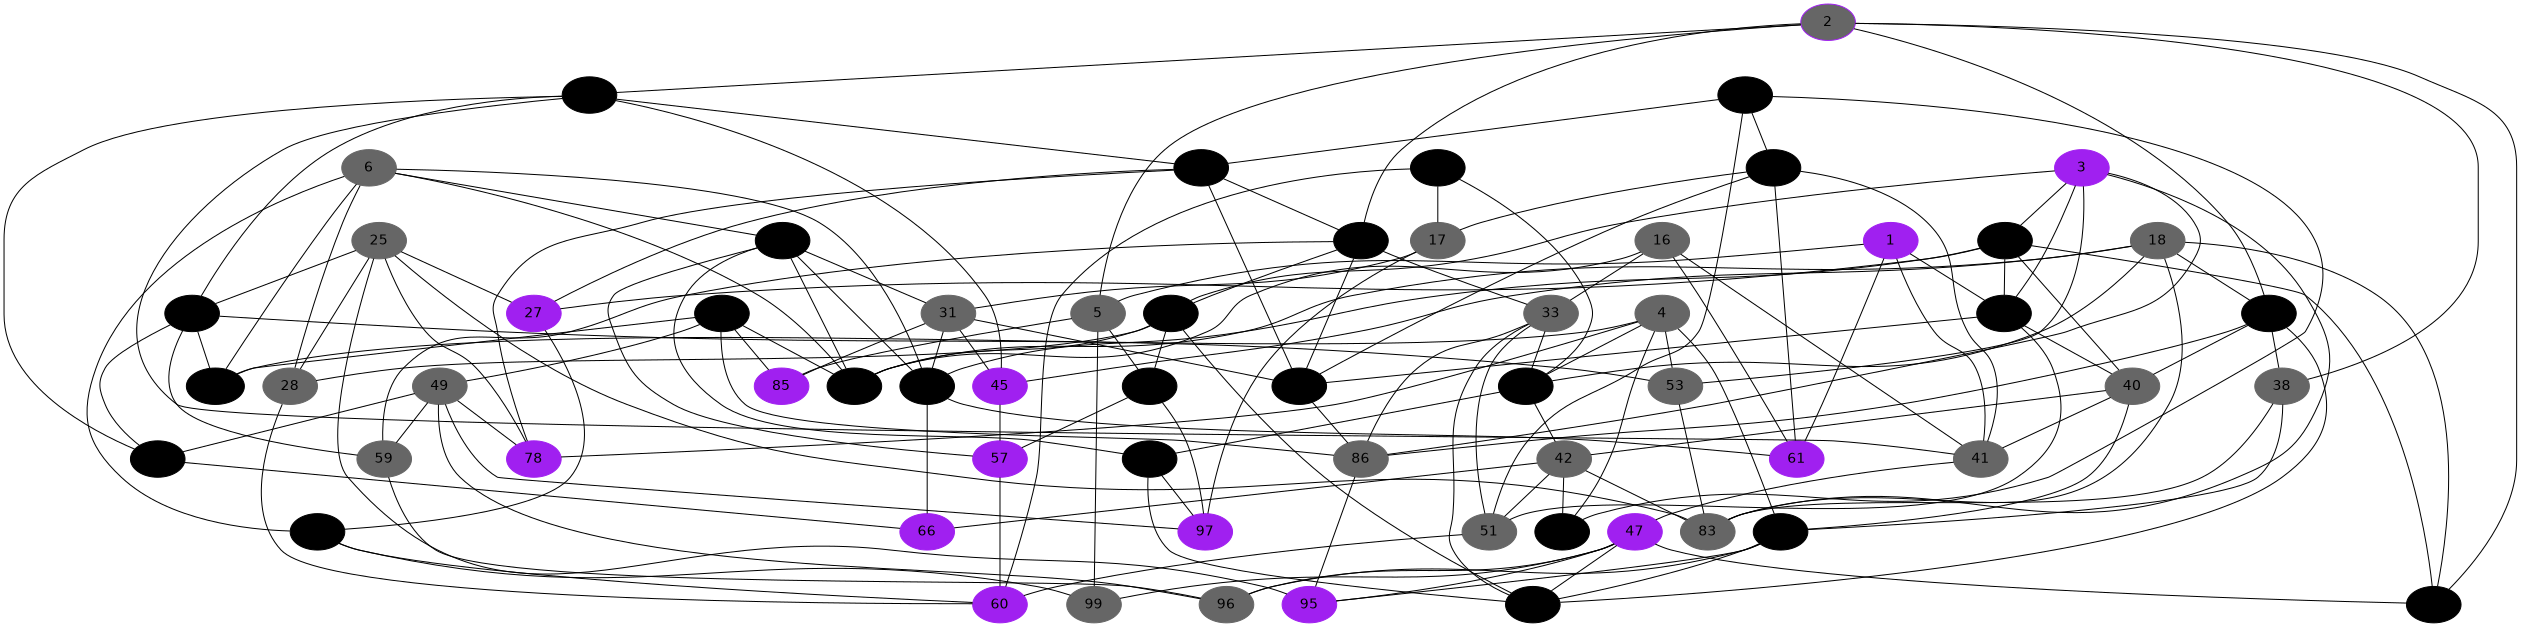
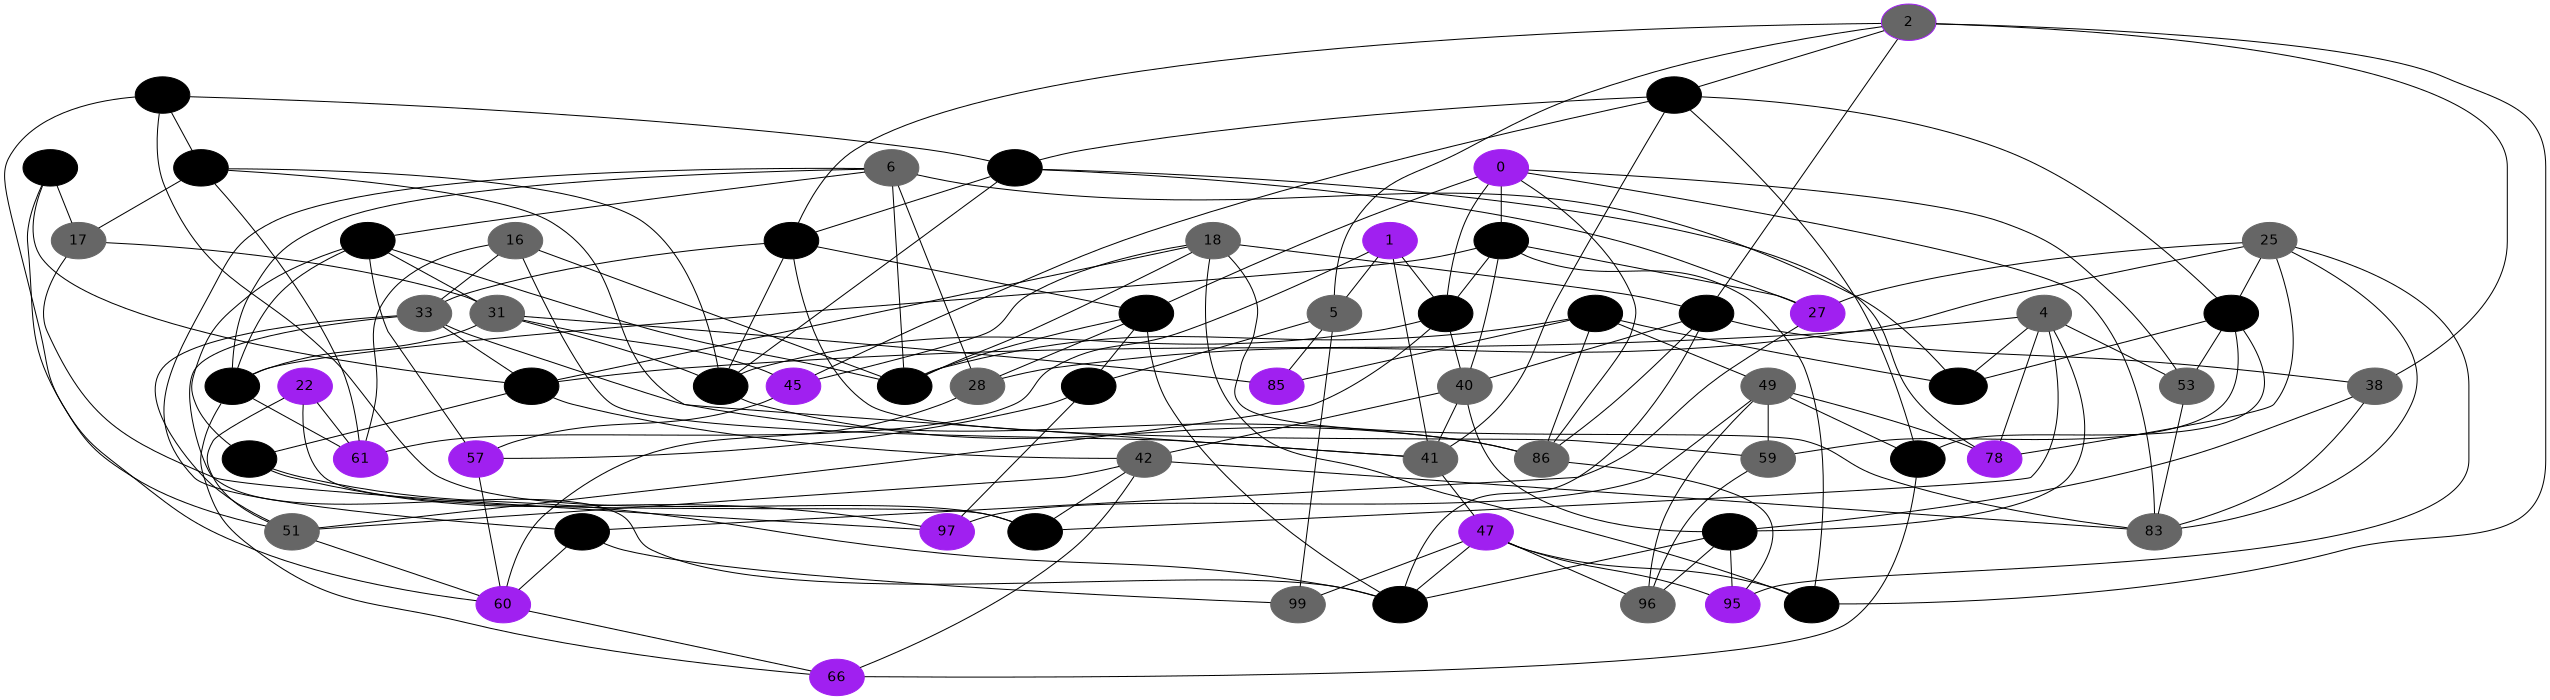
  graph {
    fontname="DejaVu Sans"
    node [color=black fontname="DejaVu Sans" style=filled]
    edge [fontname="DejaVu Sans"]
    5 [color=gray40 super="+19"]
    32
    85 [color=purple]
    99 [color=gray40]
    1 [color=purple]
    13 [super="+81"]
    41 [color=gray40 super="+69"]
    61 [color=purple super="+74"]
    51 [color=gray40 super="+84"]
    40 [color=gray40 super="+50"]
    37 [super="+70"]
    47 [color=purple super="+65"]
    2 [color=purple fillcolor=gray40 super="+90"]
    8 [super="+52"]
    21 [super="+72"]
    26 [super="+44"]
    38 [color=gray40]
    54
    11 [super="+35"]
    45 [color=purple]
    48 [super="+94"]
    58
    23 [super="+34"]
    33 [color=gray40 super="+71"]
    59 [color=gray40]
    86 [color=gray40 super="+89"]
    67 [super="+76"]
    83 [color=gray40 super="+91"]
    46 [super="+68"]
-   3 [color=purple super="+43"]
+   3 [color=purple super="+43" label=0]
    9 [super="+80"]
    53 [color=gray40]
    55 [super="+77"]
    27 [color=purple]
    24 [super="+75"]
    28 [color=gray40]
    95 [color=purple]
    4 [color=gray40 super="+92"]
    39 [super="+82"]
    63
    78 [color=purple]
    100
    56
    42 [color=gray40 super="+87"]
    96 [color=gray40]
    57 [color=purple]
    97 [color=purple]
    6 [color=gray40 super="+98"]
    14 [super="+18"]
    36
    31 [color=gray40 super="+93"]
    60 [color=purple super="+79"]
    66 [color=purple]
    7
    15 [super="+88"]
    17 [color=gray40 super="+62"]
    n57 [color=gray40 label=18 super="+73"]
    12
    16 [color=gray40]
    20 [super="+30"]
    49 [color=gray40 super="+64"]
+   22 [color=purple]
    25 [color=gray40 super="+29"]
    5 -- 32
    5 -- 85
    5 -- 99 [weight=2]
    32 -- 57
    32 -- 97
    1 -- 5
    1 -- 13
    1 -- 41
    1 -- 61
    13 -- 51
    13 -- 40
    13 -- 37
    41 -- 47
    51 -- 60
    40 -- 41
    40 -- 46
    40 -- 42
    37 -- 86
    47 -- 99
    47 -- 54
    47 -- 67
    47 -- 95
    47 -- 96
    2 -- 5
    2 -- 8
    2 -- 21
    2 -- 26
    2 -- 38
    2 -- 54
    8 -- 41
    8 -- 11
    8 -- 45
    8 -- 48
    8 -- 58
    21 -- 37
    21 -- 23
    21 -- 33
    21 -- 59
    26 -- 40
    26 -- 38
    26 -- 86
    26 -- 67
    38 -- 83
    38 -- 46
    11 -- 37
    11 -- 21
    11 -- 27
    11 -- 78
    45 -- 57
    48 -- 58
    48 -- 59
    48 -- 53
    48 -- 100
    58 -- 66
    23 -- 32
    23 -- 67
    23 -- 24
    23 -- 28
    33 -- 51
    33 -- 86
    33 -- 67
    33 -- 39
    59 -- 96
    86 -- 95
    46 -- 67
    46 -- 95
    46 -- 96
    3 -- 13
    3 -- 23
    3 -- 86
    3 -- 83
    3 -- 9
    3 -- 53
    9 -- 13
    9 -- 40
    9 -- 54
    9 -- 55
    9 -- 27
    53 -- 83
    55 -- 61
    55 -- 66
    27 -- 36
    28 -- 60
    4 -- 46
    4 -- 53
    4 -- 39
    4 -- 63
    4 -- 78
    4 -- 100
    39 -- 56
    39 -- 42
    56 -- 67
    56 -- 97
    42 -- 51
    42 -- 83
    42 -- 63
    42 -- 66
    57 -- 60
    6 -- 55
    6 -- 24
    6 -- 28
    6 -- 100
    6 -- 14
    6 -- 36
    14 -- 55
    14 -- 24
    14 -- 56
    14 -- 57
    14 -- 31
    36 -- 99
    36 -- 60
    31 -- 85
    31 -- 37
    31 -- 45
    31 -- 55
+   60 -- 66
    7 -- 51
    7 -- 11
    7 -- 63
    7 -- 15
    15 -- 41
    15 -- 61
    15 -- 37
    15 -- 17 [weight=2]
    17 -- 97
    17 -- 31
    n57 -- 26
    n57 -- 54
    n57 -- 45
    n57 -- 83
    n57 -- 24
    n57 -- 39
    12 -- 39
    12 -- 60
    12 -- 17 [weight=2]
    16 -- 41
    16 -- 61
    16 -- 33
    16 -- 24
    20 -- 85 [weight=2]
    20 -- 86
    20 -- 24
    20 -- 100
    20 -- 49
    49 -- 58
    49 -- 59
    49 -- 78
    49 -- 96
    49 -- 97
+   22 -- 61 [weight=2]
+   22 -- 51
+   22 -- 63
    25 -- 48
    25 -- 83
    25 -- 27
    25 -- 28
    25 -- 95
    25 -- 78
  }
